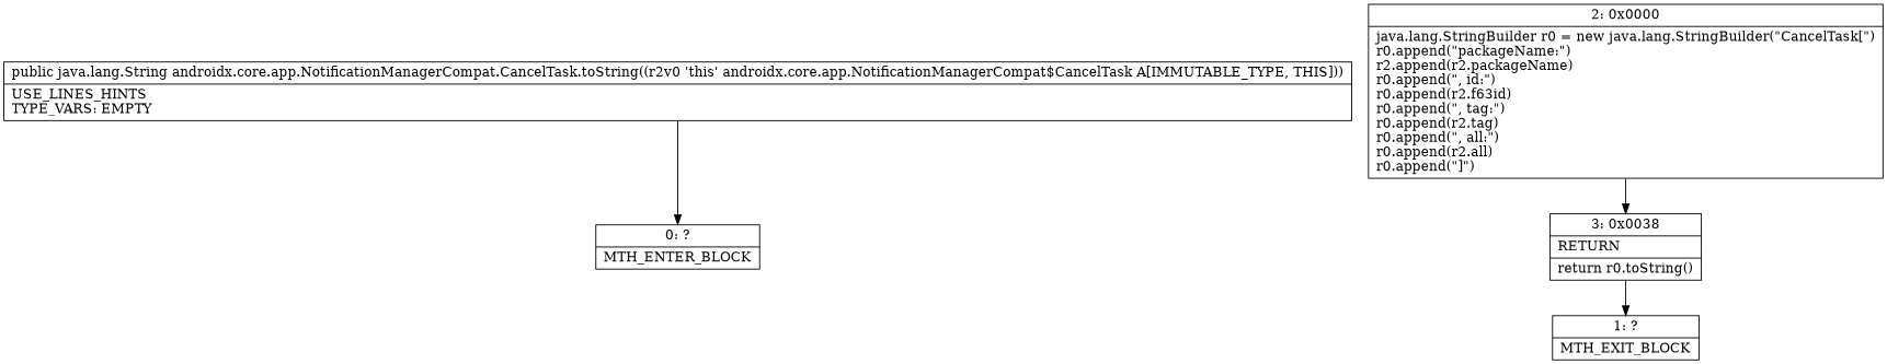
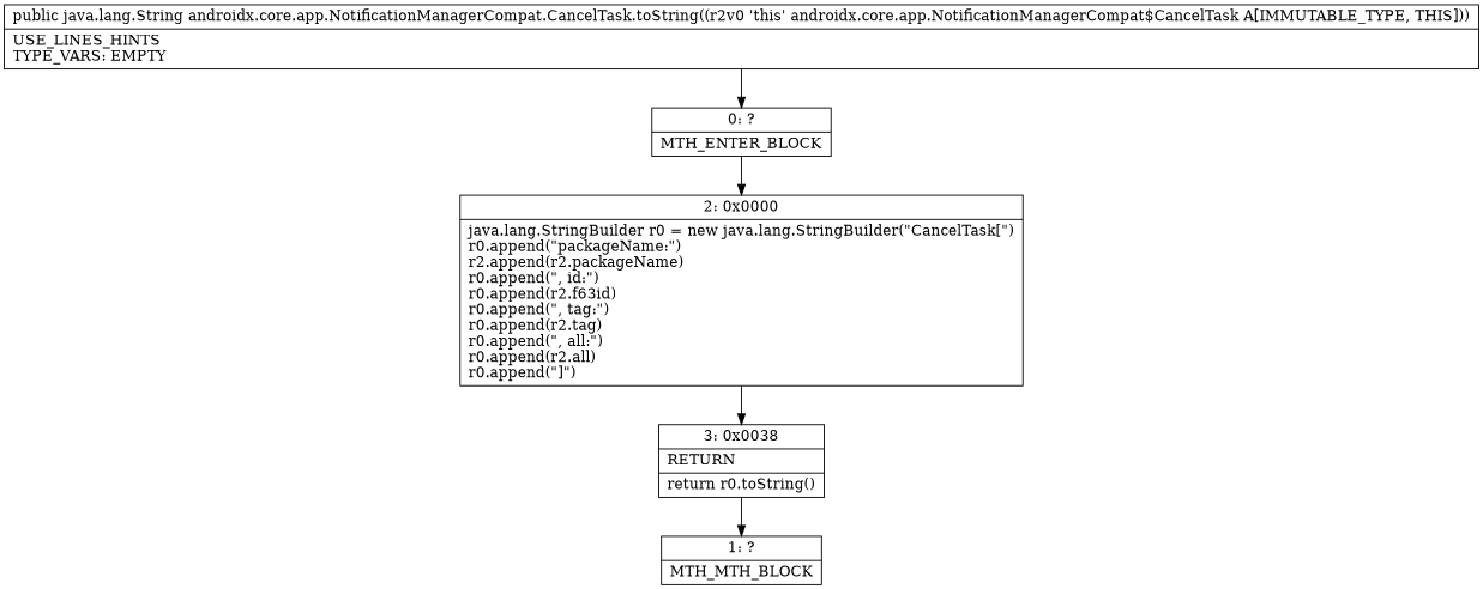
  digraph {
    fontname="DejaVu Serif"
    node [fontname="DejaVu Serif" shape=record]
    edge [fontname="DejaVu Serif"]
    n1 [label="{0\:\ ?|MTH_ENTER_BLOCK\l}"]
    n2 [label="{2\:\ 0x0000|java.lang.StringBuilder r0 = new java.lang.StringBuilder(\"CancelTask[\")\lr0.append(\"packageName:\")\lr2.append(r2.packageName)\lr0.append(\", id:\")\lr0.append(r2.f63id)\lr0.append(\", tag:\")\lr0.append(r2.tag)\lr0.append(\", all:\")\lr0.append(r2.all)\lr0.append(\"]\")\l}"]
    n3 [label="{3\:\ 0x0038|RETURN\l|return r0.toString()\l}"]
-   n4 [label="{1\:\ ?|MTH_EXIT_BLOCK\l}"]
+   n4 [label="{1\:\ ?|MTH_MTH_BLOCK\l}"]
    n5 [label="{public java.lang.String androidx.core.app.NotificationManagerCompat.CancelTask.toString((r2v0 'this' androidx.core.app.NotificationManagerCompat$CancelTask A[IMMUTABLE_TYPE, THIS]))  | USE_LINES_HINTS\lTYPE_VARS: EMPTY\l}"]
+   n1 -> n2
    n2 -> n3
    n3 -> n4
    n5 -> n1
  }
